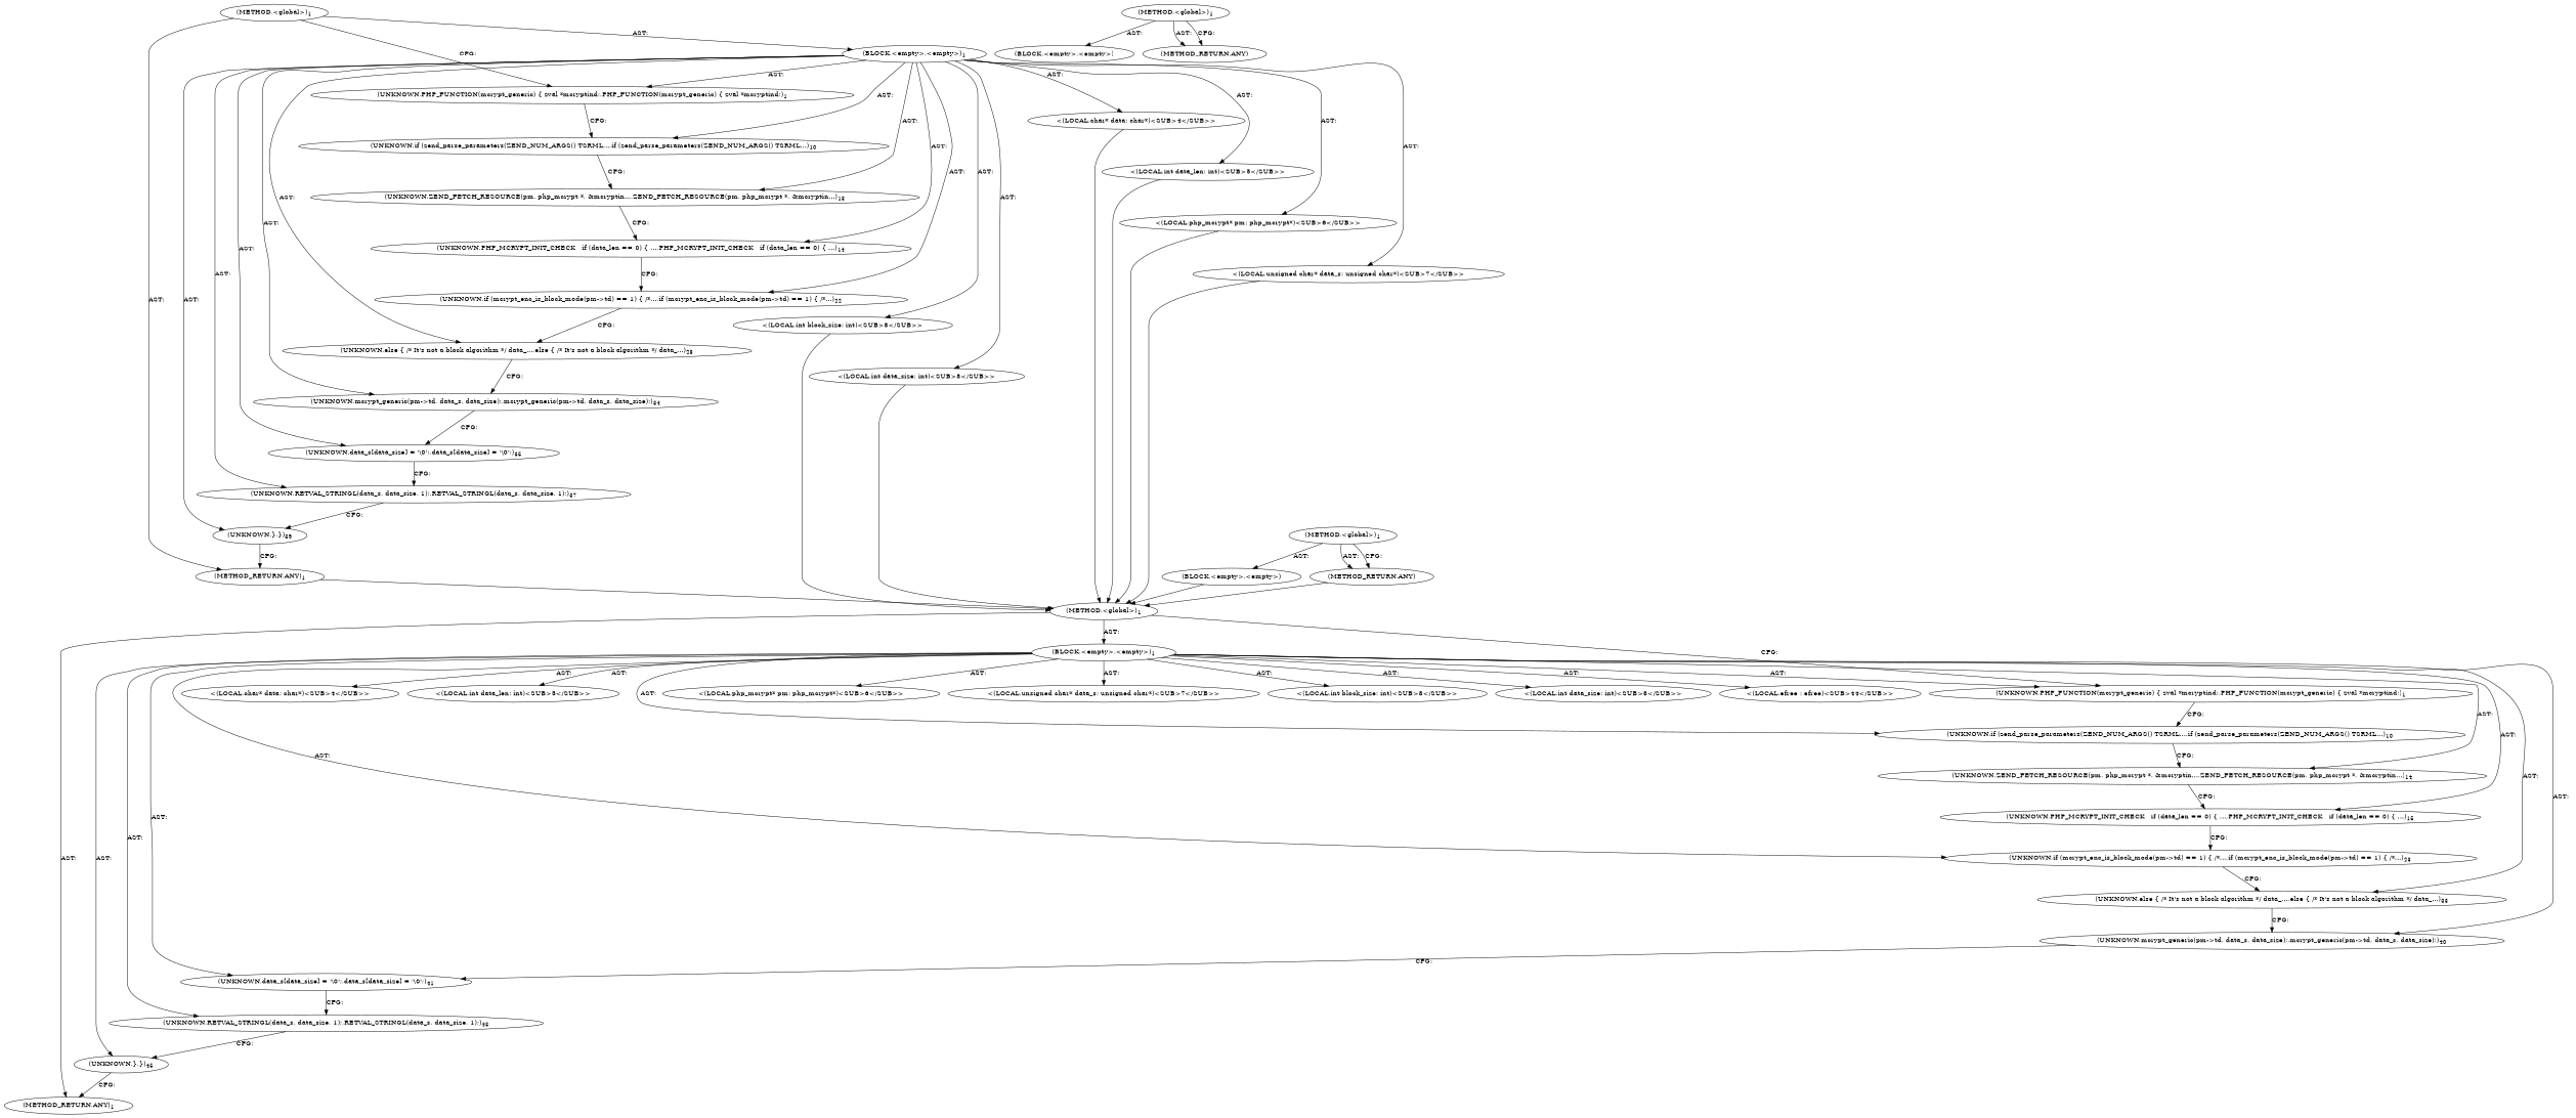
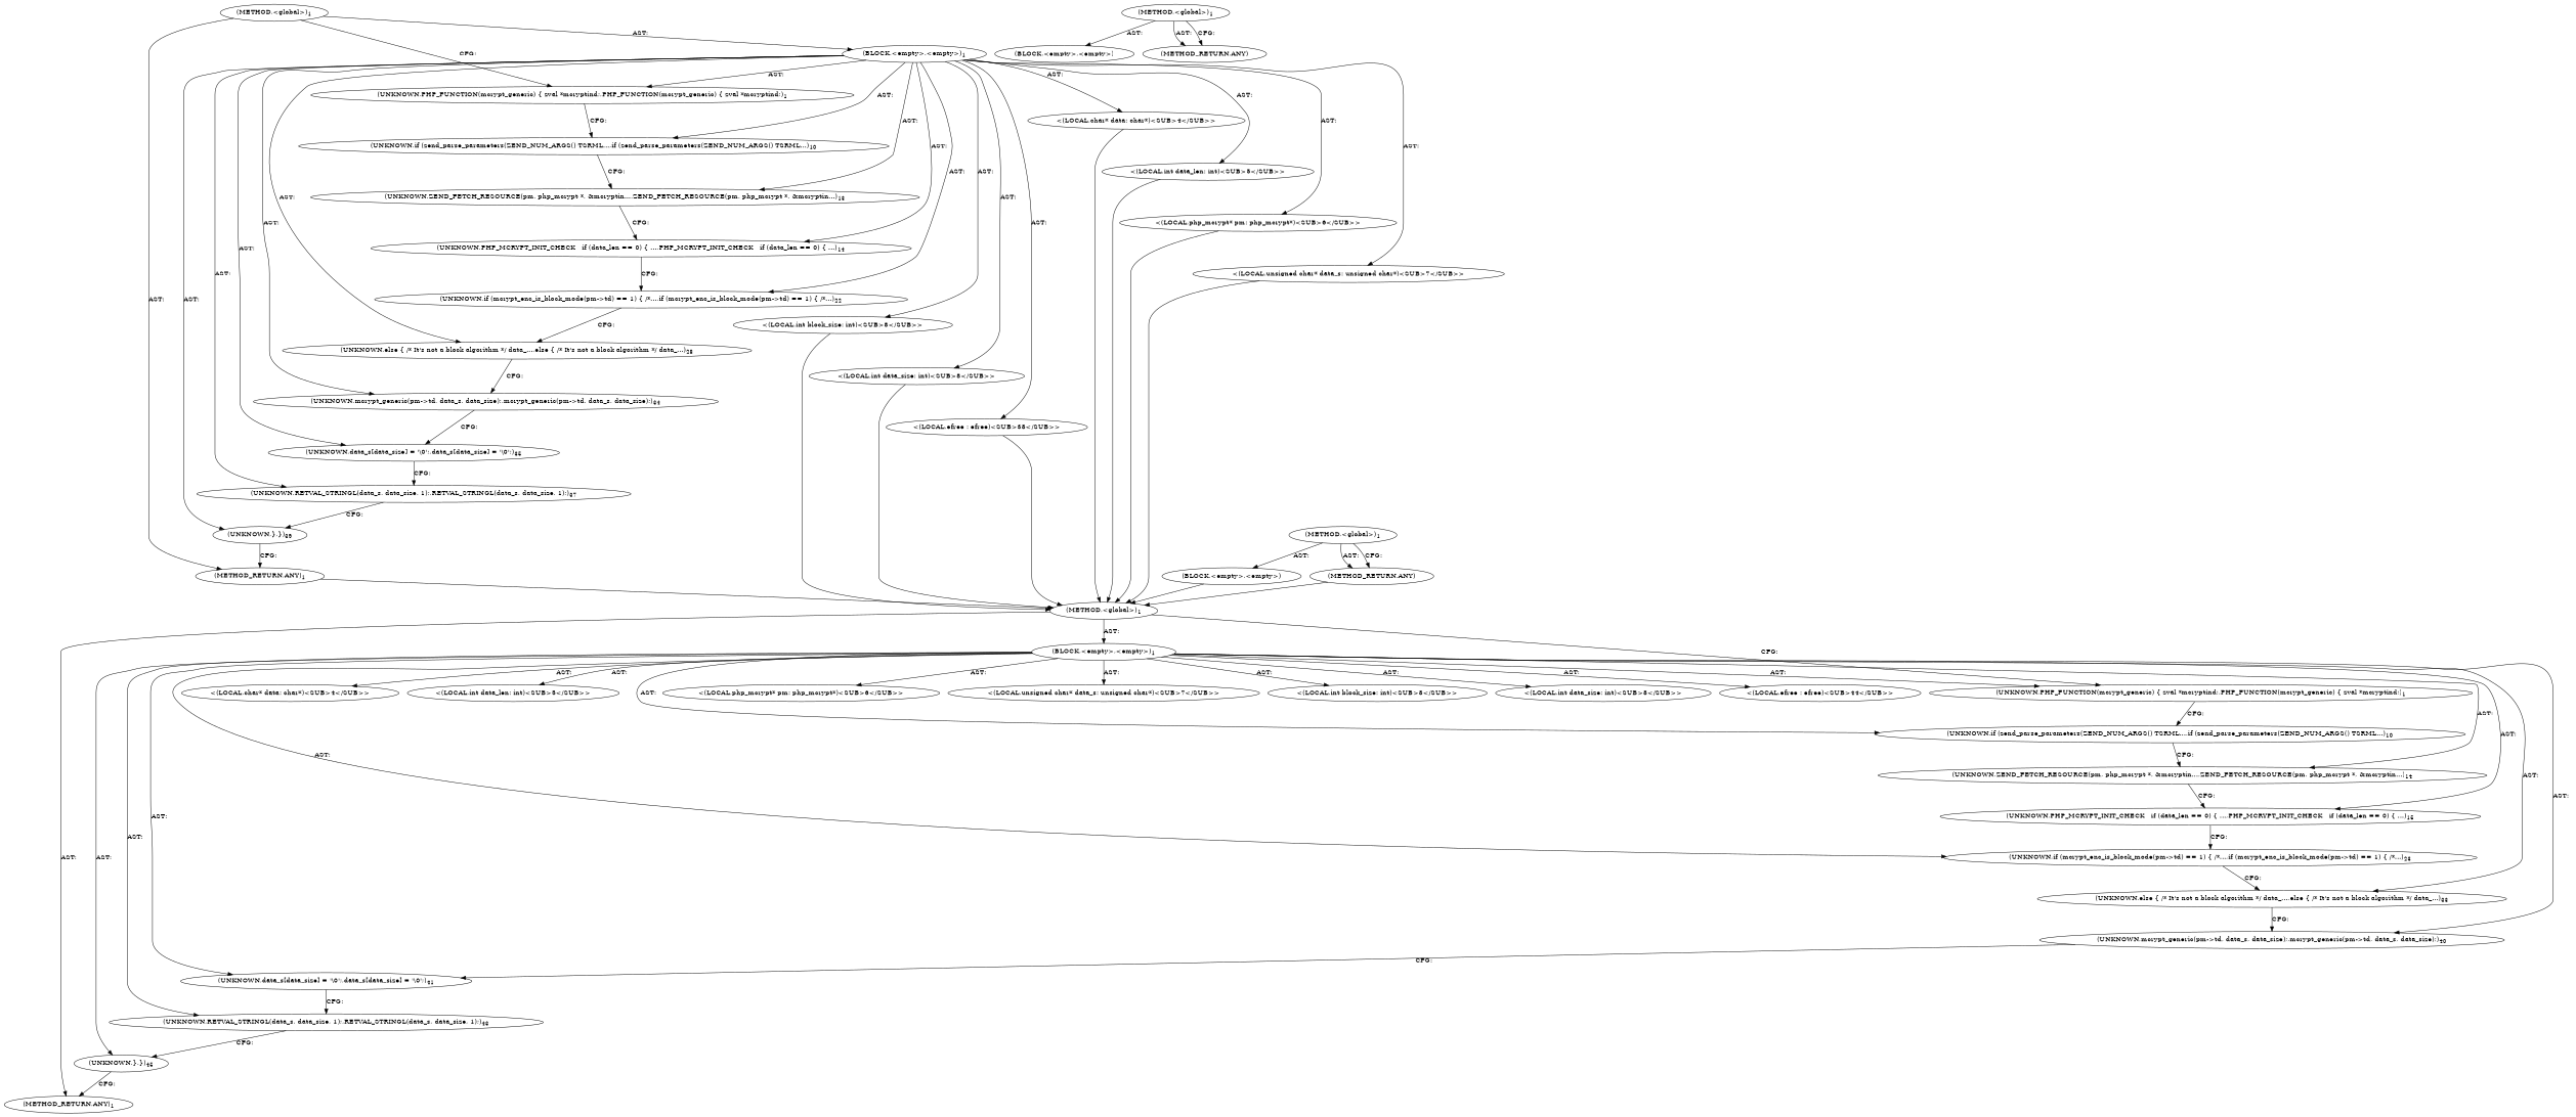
  digraph {
    n1 [label=<(METHOD,&lt;global&gt;)<SUB>1</SUB>>]
    n2 [label=<(BLOCK,&lt;empty&gt;,&lt;empty&gt;)<SUB>1</SUB>>]
    n3 [label=<(UNKNOWN,PHP_FUNCTION(mcrypt_generic) { 	zval *mcryptind;,PHP_FUNCTION(mcrypt_generic) { 	zval *mcryptind;)<SUB>1</SUB>>]
    n4 [label=<(METHOD_RETURN,ANY)<SUB>1</SUB>>]
    n5 [label="<(LOCAL,char* data: char*)<SUB>4</SUB>>"]
    n6 [label="<(LOCAL,int data_len: int)<SUB>5</SUB>>"]
    n7 [label="<(LOCAL,php_mcrypt* pm: php_mcrypt*)<SUB>6</SUB>>"]
    n8 [label="<(LOCAL,unsigned char* data_s: unsigned char*)<SUB>7</SUB>>"]
    n9 [label="<(LOCAL,int block_size: int)<SUB>8</SUB>>"]
    n10 [label="<(LOCAL,int data_size: int)<SUB>8</SUB>>"]
    n11 [label=<(UNKNOWN,if (zend_parse_parameters(ZEND_NUM_ARGS() TSRML...,if (zend_parse_parameters(ZEND_NUM_ARGS() TSRML...)<SUB>10</SUB>>]
    n12 [label=<(UNKNOWN,ZEND_FETCH_RESOURCE(pm, php_mcrypt *, &amp;mcryptin...,ZEND_FETCH_RESOURCE(pm, php_mcrypt *, &amp;mcryptin...)<SUB>13</SUB>>]
    n13 [label=<(UNKNOWN,PHP_MCRYPT_INIT_CHECK   	if (data_len == 0) { 	...,PHP_MCRYPT_INIT_CHECK   	if (data_len == 0) { 	...)<SUB>14</SUB>>]
    n14 [label=<(UNKNOWN,if (mcrypt_enc_is_block_mode(pm-&gt;td) == 1) { /*...,if (mcrypt_enc_is_block_mode(pm-&gt;td) == 1) { /*...)<SUB>22</SUB>>]
    n15 [label=<(UNKNOWN,else { /* It's not a block algorithm */ 		data_...,else { /* It's not a block algorithm */ 		data_...)<SUB>28</SUB>>]
    n16 [label=<(UNKNOWN,mcrypt_generic(pm-&gt;td, data_s, data_size);,mcrypt_generic(pm-&gt;td, data_s, data_size);)<SUB>34</SUB>>]
    n17 [label=<(UNKNOWN,data_s[data_size] = '\0';,data_s[data_size] = '\0';)<SUB>35</SUB>>]
    n18 [label=<(UNKNOWN,RETVAL_STRINGL(data_s, data_size, 1);,RETVAL_STRINGL(data_s, data_size, 1);)<SUB>37</SUB>>]
+   n19 [label="<(LOCAL,efree : efree)<SUB>38</SUB>>"]
    n20 [label=<(UNKNOWN,},})<SUB>39</SUB>>]
    n21 [label=<(METHOD,&lt;global&gt;)<SUB>1</SUB>>]
    n22 [label=<(METHOD,&lt;global&gt;)<SUB>1</SUB>>]
    n23 [label=<(BLOCK,&lt;empty&gt;,&lt;empty&gt;)>]
    n24 [label=<(METHOD_RETURN,ANY)>]
    n25 [label=<(BLOCK,&lt;empty&gt;,&lt;empty&gt;)<SUB>1</SUB>>]
    n26 [label=<(UNKNOWN,PHP_FUNCTION(mcrypt_generic) { 	zval *mcryptind;,PHP_FUNCTION(mcrypt_generic) { 	zval *mcryptind;)<SUB>1</SUB>>]
    n27 [label=<(METHOD_RETURN,ANY)<SUB>1</SUB>>]
    n28 [label="<(LOCAL,char* data: char*)<SUB>4</SUB>>"]
    n29 [label="<(LOCAL,int data_len: int)<SUB>5</SUB>>"]
    n30 [label="<(LOCAL,php_mcrypt* pm: php_mcrypt*)<SUB>6</SUB>>"]
    n31 [label="<(LOCAL,unsigned char* data_s: unsigned char*)<SUB>7</SUB>>"]
    n32 [label="<(LOCAL,int block_size: int)<SUB>8</SUB>>"]
    n33 [label="<(LOCAL,int data_size: int)<SUB>8</SUB>>"]
    n34 [label=<(UNKNOWN,if (zend_parse_parameters(ZEND_NUM_ARGS() TSRML...,if (zend_parse_parameters(ZEND_NUM_ARGS() TSRML...)<SUB>10</SUB>>]
    n35 [label=<(UNKNOWN,ZEND_FETCH_RESOURCE(pm, php_mcrypt *, &amp;mcryptin...,ZEND_FETCH_RESOURCE(pm, php_mcrypt *, &amp;mcryptin...)<SUB>14</SUB>>]
    n36 [label=<(UNKNOWN,PHP_MCRYPT_INIT_CHECK   	if (data_len == 0) { 	...,PHP_MCRYPT_INIT_CHECK   	if (data_len == 0) { 	...)<SUB>15</SUB>>]
    n37 [label=<(UNKNOWN,if (mcrypt_enc_is_block_mode(pm-&gt;td) == 1) { /*...,if (mcrypt_enc_is_block_mode(pm-&gt;td) == 1) { /*...)<SUB>23</SUB>>]
    n38 [label=<(UNKNOWN,else { /* It's not a block algorithm */ 		data_...,else { /* It's not a block algorithm */ 		data_...)<SUB>33</SUB>>]
    n39 [label=<(UNKNOWN,mcrypt_generic(pm-&gt;td, data_s, data_size);,mcrypt_generic(pm-&gt;td, data_s, data_size);)<SUB>40</SUB>>]
    n40 [label=<(UNKNOWN,data_s[data_size] = '\0';,data_s[data_size] = '\0';)<SUB>41</SUB>>]
    n41 [label=<(UNKNOWN,RETVAL_STRINGL(data_s, data_size, 1);,RETVAL_STRINGL(data_s, data_size, 1);)<SUB>43</SUB>>]
    n42 [label="<(LOCAL,efree : efree)<SUB>44</SUB>>"]
    n43 [label=<(UNKNOWN,},})<SUB>45</SUB>>]
    n44 [label=<(METHOD,&lt;global&gt;)<SUB>1</SUB>>]
    n45 [label=<(BLOCK,&lt;empty&gt;,&lt;empty&gt;)>]
    n46 [label=<(METHOD_RETURN,ANY)>]
    n1 -> n2 [label="AST: "]
    n1 -> n3 [label="CFG: "]
    n1 -> n4 [label="AST: "]
    n2 -> n3 [label="AST: "]
    n2 -> n5 [label="AST: "]
    n2 -> n6 [label="AST: "]
    n2 -> n7 [label="AST: "]
    n2 -> n8 [label="AST: "]
    n2 -> n9 [label="AST: "]
    n2 -> n10 [label="AST: "]
    n2 -> n11 [label="AST: "]
    n2 -> n12 [label="AST: "]
    n2 -> n13 [label="AST: "]
    n2 -> n14 [label="AST: "]
    n2 -> n15 [label="AST: "]
    n2 -> n16 [label="AST: "]
    n2 -> n17 [label="AST: "]
    n2 -> n18 [label="AST: "]
+   n2 -> n19 [label="AST: "]
    n2 -> n20 [label="AST: "]
    n3 -> n11 [label="CFG: "]
    n4 -> n21
    n5 -> n21
    n6 -> n21
    n7 -> n21
    n8 -> n21
    n9 -> n21
    n10 -> n21
    n11 -> n12 [label="CFG: "]
    n12 -> n13 [label="CFG: "]
    n13 -> n14 [label="CFG: "]
    n14 -> n15 [label="CFG: "]
    n15 -> n16 [label="CFG: "]
    n16 -> n17 [label="CFG: "]
    n17 -> n18 [label="CFG: "]
    n18 -> n20 [label="CFG: "]
+   n19 -> n21
    n20 -> n4 [label="CFG: "]
    n21 -> n25 [label="AST: "]
    n21 -> n26 [label="CFG: "]
    n21 -> n27 [label="AST: "]
    n22 -> n23 [label="AST: "]
    n22 -> n24 [label="AST: "]
    n22 -> n24 [label="CFG: "]
    n23 -> n21
    n24 -> n21
    n25 -> n26 [label="AST: "]
    n25 -> n28 [label="AST: "]
    n25 -> n29 [label="AST: "]
    n25 -> n30 [label="AST: "]
    n25 -> n31 [label="AST: "]
    n25 -> n32 [label="AST: "]
    n25 -> n33 [label="AST: "]
    n25 -> n34 [label="AST: "]
    n25 -> n35 [label="AST: "]
    n25 -> n36 [label="AST: "]
    n25 -> n37 [label="AST: "]
    n25 -> n38 [label="AST: "]
    n25 -> n39 [label="AST: "]
    n25 -> n40 [label="AST: "]
    n25 -> n41 [label="AST: "]
    n25 -> n42 [label="AST: "]
    n25 -> n43 [label="AST: "]
    n26 -> n34 [label="CFG: "]
    n34 -> n35 [label="CFG: "]
    n35 -> n36 [label="CFG: "]
    n36 -> n37 [label="CFG: "]
    n37 -> n38 [label="CFG: "]
    n38 -> n39 [label="CFG: "]
    n39 -> n40 [label="CFG: "]
    n40 -> n41 [label="CFG: "]
    n41 -> n43 [label="CFG: "]
    n43 -> n27 [label="CFG: "]
    n44 -> n45 [label="AST: "]
    n44 -> n46 [label="AST: "]
    n44 -> n46 [label="CFG: "]
  }
